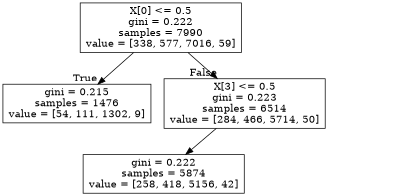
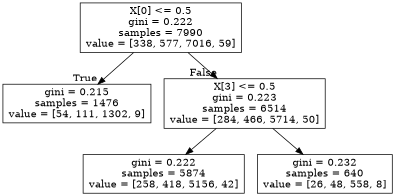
  digraph {
    node [shape=box]
    n1 [label="X[0] <= 0.5\ngini = 0.222\nsamples = 7990\nvalue = [338, 577, 7016, 59]"]
    n2 [label="gini = 0.215\nsamples = 1476\nvalue = [54, 111, 1302, 9]"]
    n3 [label="X[3] <= 0.5\ngini = 0.223\nsamples = 6514\nvalue = [284, 466, 5714, 50]"]
    n4 [label="gini = 0.222\nsamples = 5874\nvalue = [258, 418, 5156, 42]"]
+   n5 [label="gini = 0.232\nsamples = 640\nvalue = [26, 48, 558, 8]"]
    n1 -> n2 [headlabel=True labelangle=45 labeldistance=2.5]
    n1 -> n3 [headlabel=False labelangle=-45 labeldistance=2.5]
    n3 -> n4
+   n3 -> n5
  }
